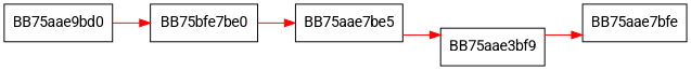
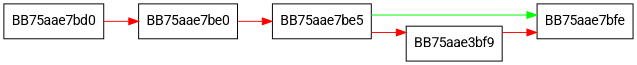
  digraph {
    fontname=Roboto
    rankdir=LR
    splines=ortho
    node [fontname=Roboto shape=box]
    edge [color=red fontname=Roboto]
-   BB75aae7bd0 [label=BB75aae9bd0]
-   BB75aae7be0 [label=BB75bfe7be0]
+   BB75aae7bd0
+   BB75aae7be0
    BB75aae7be5
    BB75aae7bfe
    n5 [label=BB75aae3bf9]
    BB75aae7bd0 -> BB75aae7be0
    BB75aae7be0 -> BB75aae7be5
+   BB75aae7be5 -> BB75aae7bfe [color=green]
    BB75aae7be5 -> n5
    n5 -> BB75aae7bfe
  }
